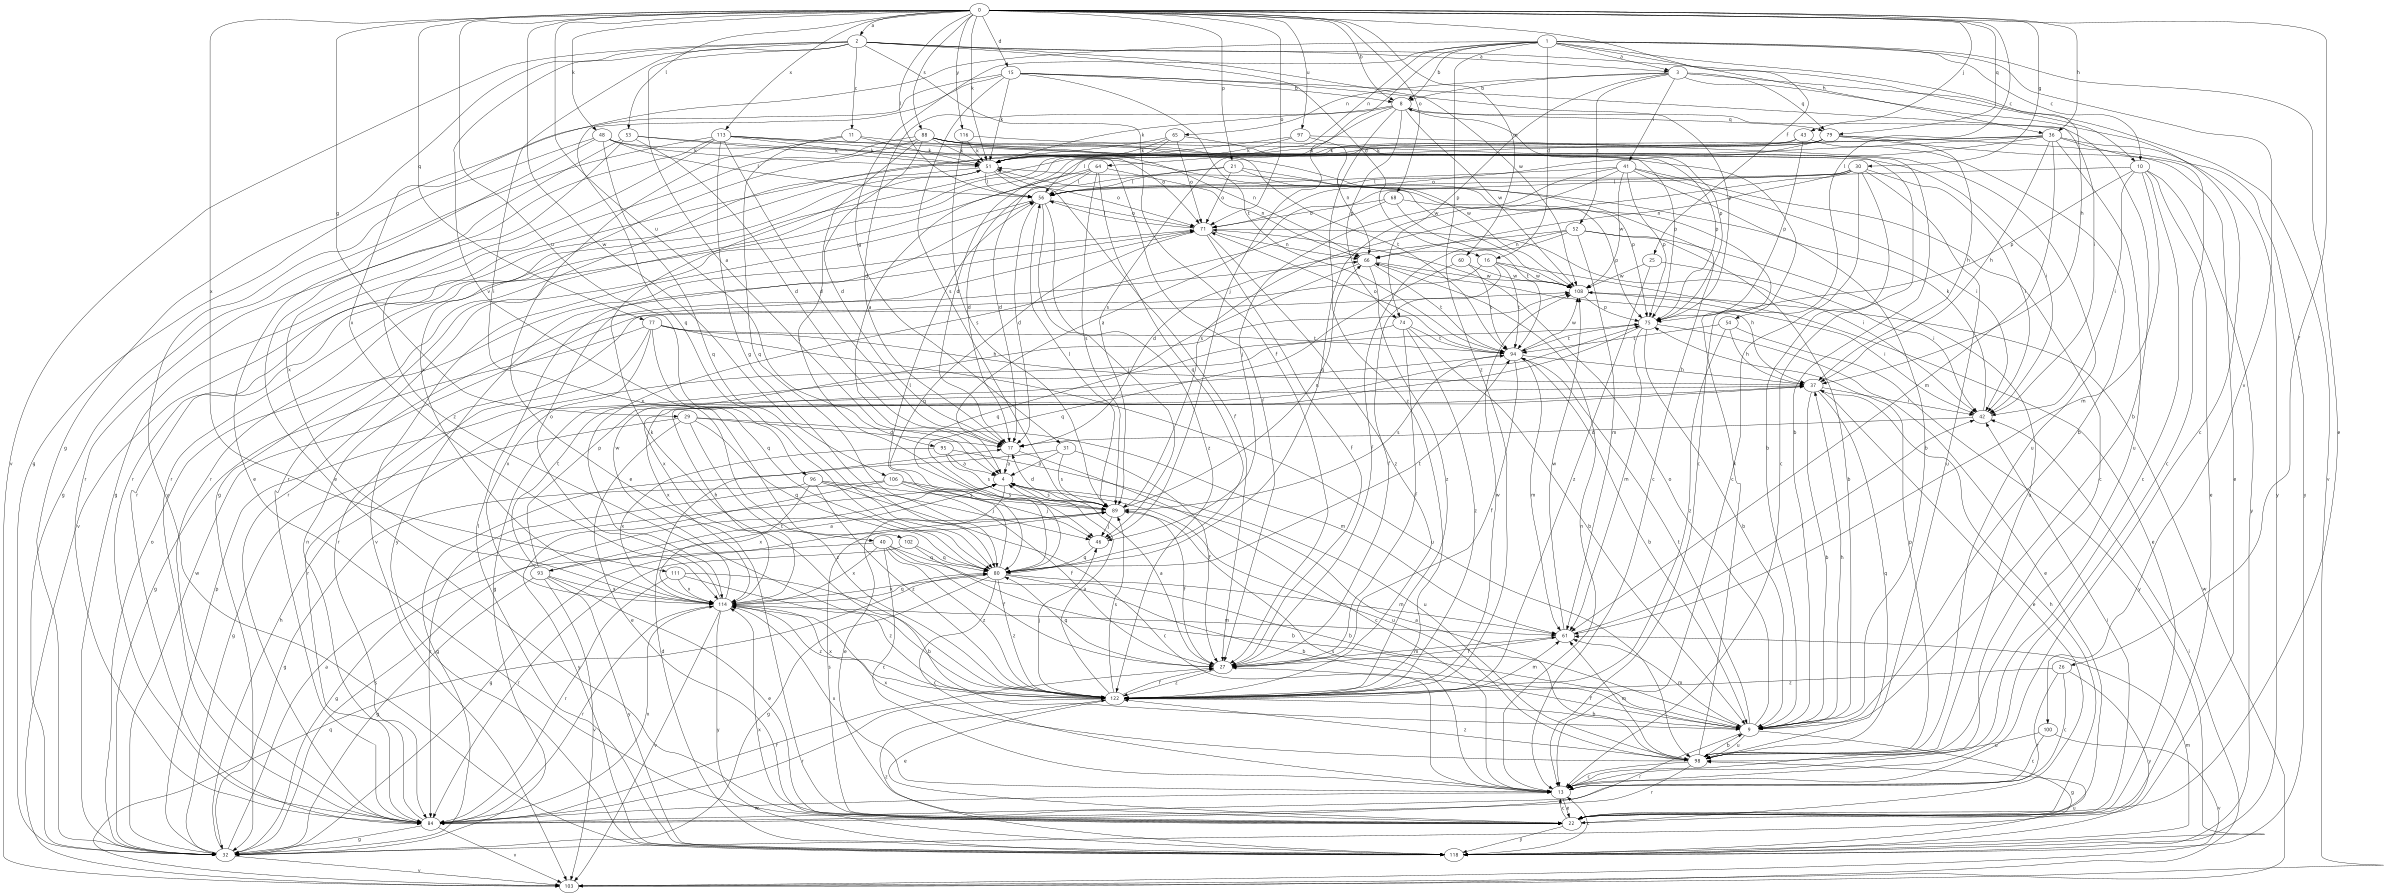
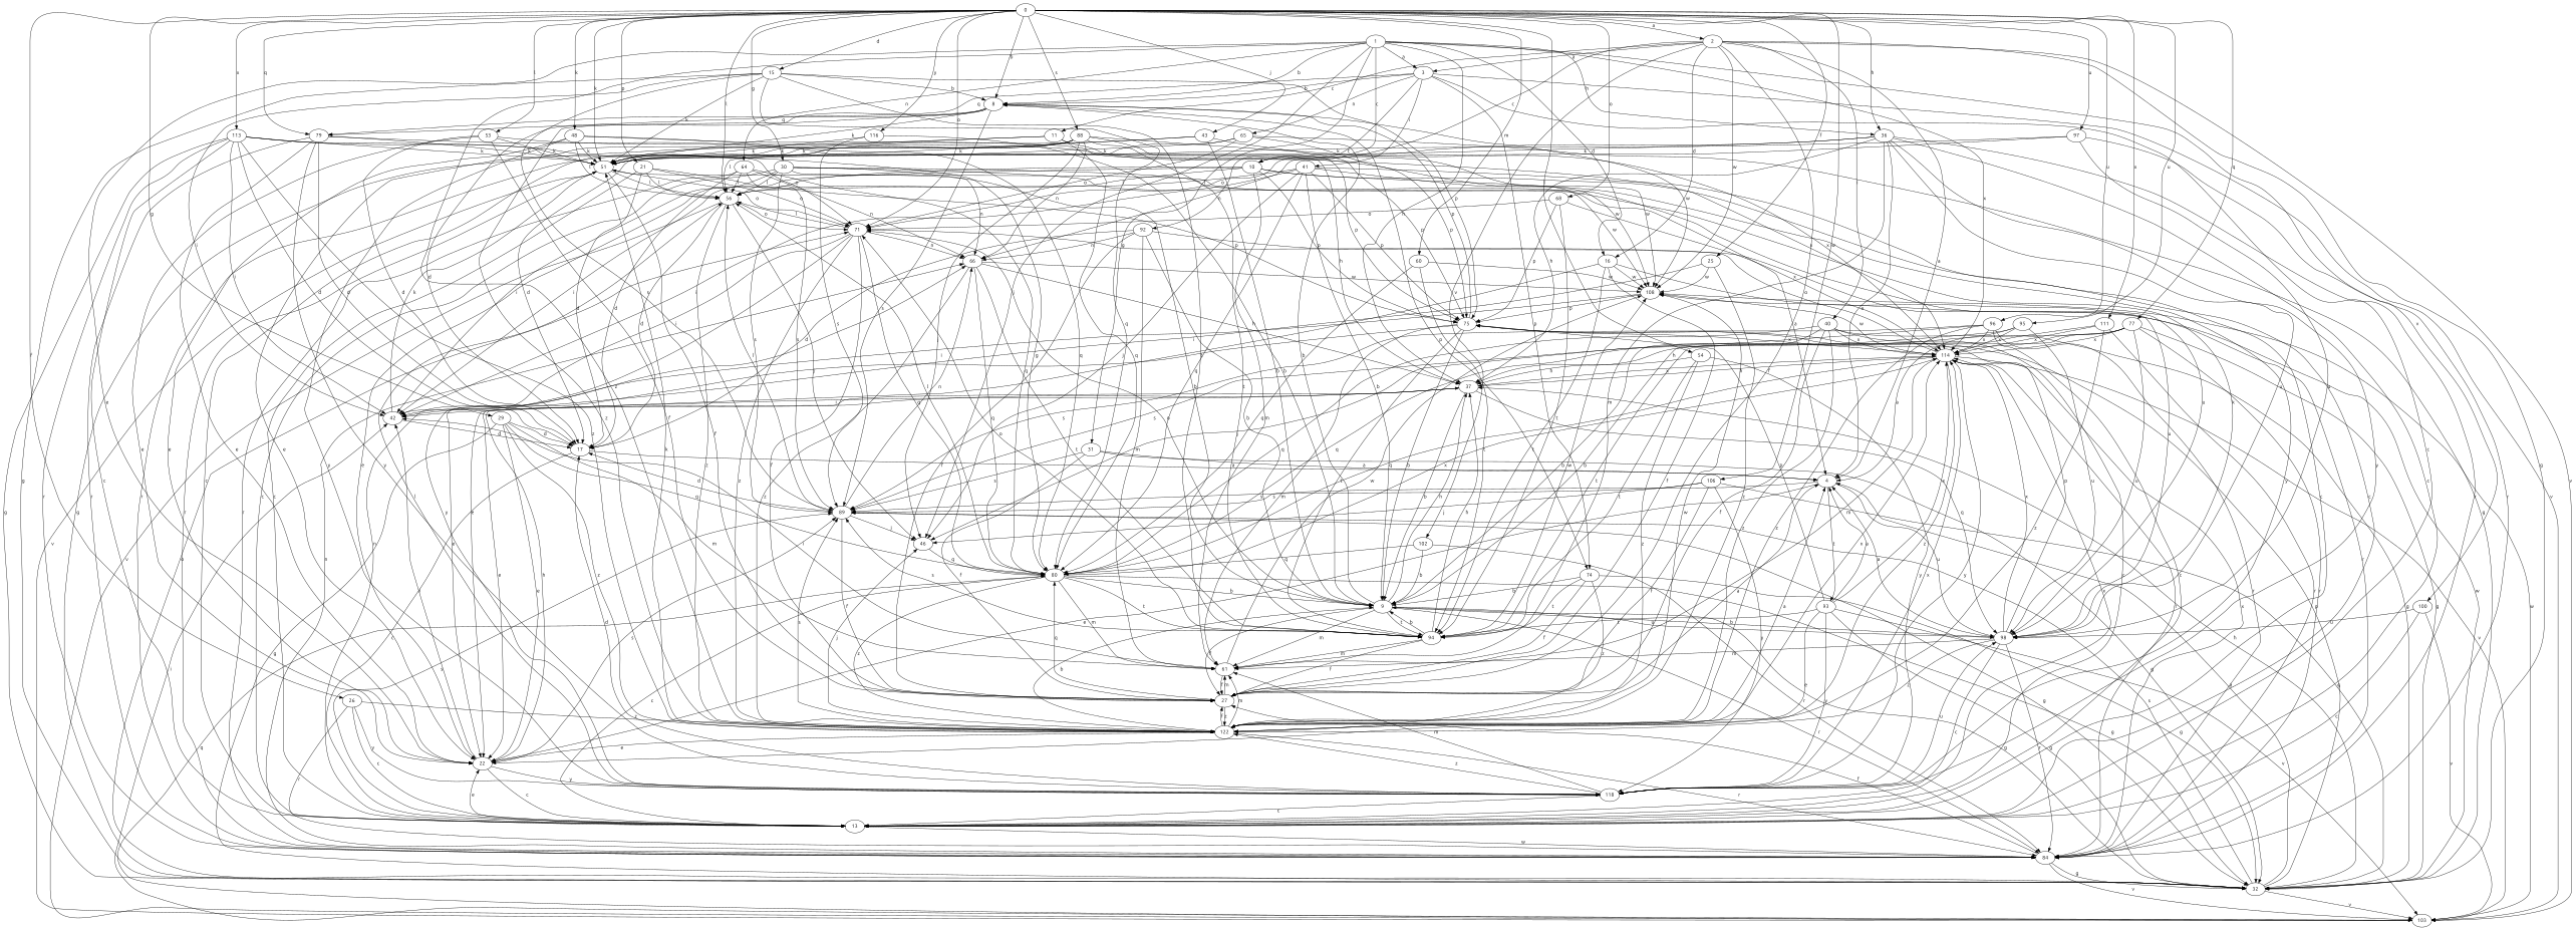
  strict digraph {
    fontname=Ubuntu
    node [fontname=Ubuntu]
    edge [fontname=Ubuntu]
    0
    2
    8
    15
    21
    25
    26
    29
    30
    36
    43
    48
    51
    53
    54
    56
    60
    68
    71
    77
    79
    88
    95
    96
    97
    106
    111
    113
    116
    3
    10
    16
    4
    11
    27
    32
    40
    102
    103
    108
    122
    74
    89
    17
    75
    94
    42
    80
    13
    84
    118
    22
    61
    98
    9
    66
    37
    114
    46
    1
    31
    64
    100
    41
    65
-   92 [label=52]
+   92
    93
    0 -> 2 [label=a]
    0 -> 8 [label=b]
    0 -> 15 [label=d]
    0 -> 21 [label=p]
    0 -> 25 [label=f]
    0 -> 26 [label=f]
    0 -> 29 [label=g]
    0 -> 30 [label=g]
    0 -> 36 [label=h]
    0 -> 43 [label=j]
    0 -> 48 [label=k]
    0 -> 51 [label=k]
    0 -> 53 [label=l]
    0 -> 54 [label=l]
    0 -> 56 [label=l]
    0 -> 60 [label=m]
    0 -> 68 [label=o]
    0 -> 71 [label=o]
    0 -> 77 [label=q]
    0 -> 79 [label=q]
    0 -> 88 [label=s]
    0 -> 95 [label=u]
    0 -> 96 [label=u]
    0 -> 97 [label=u]
    0 -> 106 [label=w]
    0 -> 111 [label=x]
    0 -> 113 [label=x]
    0 -> 116 [label=y]
    2 -> 3 [label=a]
    2 -> 10 [label=c]
    2 -> 16 [label=d]
    2 -> 4 [label=a]
    2 -> 11 [label=c]
    2 -> 27 [label=f]
    2 -> 32 [label=g]
    2 -> 40 [label=i]
    2 -> 102 [label=v]
    2 -> 103 [label=v]
    2 -> 108 [label=w]
    8 -> 51 [label=k]
    8 -> 79 [label=q]
    8 -> 108 [label=w]
    8 -> 122 [label=z]
    8 -> 74 [label=p]
    8 -> 89 [label=s]
    8 -> 17 [label=d]
-   8 -> 75 [label=p]
+   75 -> 8 [label=p]
    15 -> 8 [label=b]
    15 -> 51 [label=k]
    15 -> 32 [label=g]
    15 -> 89 [label=s]
    15 -> 75 [label=p]
    15 -> 94 [label=t]
    15 -> 42 [label=i]
    15 -> 80 [label=q]
    21 -> 56 [label=l]
    21 -> 71 [label=o]
    21 -> 17 [label=d]
    21 -> 75 [label=p]
    21 -> 13 [label=c]
    25 -> 108 [label=w]
    25 -> 122 [label=z]
    25 -> 42 [label=i]
    26 -> 122 [label=z]
    26 -> 13 [label=c]
    26 -> 84 [label=r]
    26 -> 118 [label=y]
    29 -> 32 [label=g]
    29 -> 122 [label=z]
    29 -> 17 [label=d]
    29 -> 80 [label=q]
    29 -> 22 [label=e]
    29 -> 61 [label=m]
    30 -> 56 [label=l]
    30 -> 4 [label=a]
    30 -> 89 [label=s]
    30 -> 42 [label=i]
    30 -> 13 [label=c]
    30 -> 98 [label=u]
    30 -> 9 [label=b]
    30 -> 66 [label=n]
    36 -> 51 [label=k]
    36 -> 71 [label=o]
    36 -> 4 [label=a]
    36 -> 13 [label=c]
    36 -> 84 [label=r]
    36 -> 118 [label=y]
    36 -> 61 [label=m]
    36 -> 98 [label=u]
    36 -> 37 [label=h]
    43 -> 51 [label=k]
    43 -> 75 [label=p]
    43 -> 84 [label=r]
    43 -> 9 [label=b]
    48 -> 51 [label=k]
    48 -> 56 [label=l]
    48 -> 108 [label=w]
    48 -> 80 [label=q]
    48 -> 118 [label=y]
    48 -> 22 [label=e]
    51 -> 56 [label=l]
    51 -> 71 [label=o]
    51 -> 27 [label=f]
    51 -> 103 [label=v]
    51 -> 84 [label=r]
    53 -> 51 [label=k]
    53 -> 27 [label=f]
    53 -> 17 [label=d]
    53 -> 22 [label=e]
    53 -> 114 [label=x]
    54 -> 122 [label=z]
    54 -> 94 [label=t]
    54 -> 118 [label=y]
    54 -> 37 [label=h]
    56 -> 71 [label=o]
    56 -> 103 [label=v]
    56 -> 122 [label=z]
    56 -> 17 [label=d]
    56 -> 46 [label=j]
    60 -> 108 [label=w]
    60 -> 94 [label=t]
    60 -> 80 [label=q]
    68 -> 71 [label=o]
    68 -> 75 [label=p]
    68 -> 94 [label=t]
    68 -> 114 [label=x]
    71 -> 56 [label=l]
    71 -> 27 [label=f]
    71 -> 122 [label=z]
    71 -> 42 [label=i]
    71 -> 80 [label=q]
    71 -> 118 [label=y]
    71 -> 66 [label=n]
    77 -> 32 [label=g]
    77 -> 94 [label=t]
    77 -> 80 [label=q]
    77 -> 84 [label=r]
    77 -> 98 [label=u]
    77 -> 37 [label=h]
    77 -> 114 [label=x]
    79 -> 51 [label=k]
    79 -> 17 [label=d]
    79 -> 84 [label=r]
    79 -> 118 [label=y]
    79 -> 22 [label=e]
    79 -> 37 [label=h]
    88 -> 51 [label=k]
    88 -> 32 [label=g]
    88 -> 17 [label=d]
    88 -> 75 [label=p]
    88 -> 94 [label=t]
    88 -> 13 [label=c]
    88 -> 66 [label=n]
    88 -> 114 [label=x]
    88 -> 46 [label=j]
    95 -> 4 [label=a]
    95 -> 89 [label=s]
    95 -> 98 [label=u]
    95 -> 114 [label=x]
    96 -> 122 [label=z]
    96 -> 89 [label=s]
    96 -> 13 [label=c]
    96 -> 84 [label=r]
    96 -> 114 [label=x]
    96 -> 46 [label=j]
    97 -> 51 [label=k]
    97 -> 84 [label=r]
    97 -> 98 [label=u]
    97 -> 66 [label=n]
    106 -> 27 [label=f]
    106 -> 32 [label=g]
    106 -> 89 [label=s]
    106 -> 118 [label=y]
    106 -> 46 [label=j]
    111 -> 122 [label=z]
    111 -> 84 [label=r]
    111 -> 9 [label=b]
    111 -> 114 [label=x]
    113 -> 51 [label=k]
    113 -> 71 [label=o]
    113 -> 32 [label=g]
    113 -> 122 [label=z]
    113 -> 17 [label=d]
    113 -> 42 [label=i]
    113 -> 80 [label=g]
    113 -> 13 [label=c]
    113 -> 84 [label=r]
    116 -> 51 [label=k]
    116 -> 89 [label=s]
    116 -> 9 [label=b]
    3 -> 8 [label=b]
    3 -> 79 [label=q]
    3 -> 103 [label=v]
    3 -> 74 [label=p]
    3 -> 13 [label=c]
    3 -> 41 [label=i]
    3 -> 65 [label=n]
    3 -> 92 [label=t]
    10 -> 56 [label=l]
    10 -> 75 [label=p]
    10 -> 42 [label=i]
    10 -> 13 [label=c]
    10 -> 118 [label=y]
    10 -> 22 [label=e]
    10 -> 61 [label=m]
    16 -> 27 [label=f]
    16 -> 108 [label=w]
    16 -> 94 [label=t]
    16 -> 84 [label=r]
    16 -> 22 [label=e]
    4 -> 89 [label=s]
    4 -> 22 [label=e]
    4 -> 98 [label=u]
    4 -> 93 [label=t]
    11 -> 51 [label=k]
    11 -> 108 [label=w]
    11 -> 80 [label=q]
    11 -> 22 [label=e]
    27 -> 4 [label=a]
    27 -> 122 [label=z]
    27 -> 80 [label=q]
    27 -> 61 [label=m]
    32 -> 71 [label=o]
    32 -> 4 [label=a]
    32 -> 103 [label=v]
    32 -> 108 [label=w]
    32 -> 89 [label=s]
    32 -> 75 [label=p]
    32 -> 37 [label=h]
    40 -> 27 [label=f]
    40 -> 32 [label=g]
    40 -> 122 [label=z]
    40 -> 80 [label=q]
    40 -> 13 [label=c]
    40 -> 9 [label=b]
    40 -> 114 [label=x]
    102 -> 80 [label=q]
    102 -> 84 [label=r]
    102 -> 9 [label=b]
    103 -> 108 [label=w]
    103 -> 42 [label=i]
    103 -> 80 [label=q]
    108 -> 75 [label=p]
    108 -> 42 [label=i]
    122 -> 51 [label=k]
    122 -> 4 [label=a]
    122 -> 27 [label=f]
    122 -> 108 [label=w]
    122 -> 89 [label=s]
    122 -> 84 [label=r]
    122 -> 22 [label=e]
    122 -> 61 [label=m]
    122 -> 9 [label=b]
    122 -> 114 [label=x]
    122 -> 46 [label=j]
    74 -> 27 [label=f]
    74 -> 32 [label=g]
    74 -> 122 [label=z]
    74 -> 94 [label=t]
    74 -> 9 [label=b]
    89 -> 56 [label=l]
    89 -> 27 [label=f]
    89 -> 32 [label=g]
    89 -> 17 [label=d]
    89 -> 66 [label=n]
    89 -> 46 [label=j]
    17 -> 4 [label=a]
    17 -> 13 [label=c]
    75 -> 94 [label=t]
    75 -> 22 [label=e]
    75 -> 61 [label=m]
    75 -> 9 [label=b]
    75 -> 114 [label=x]
    94 -> 71 [label=o]
    94 -> 27 [label=f]
    94 -> 108 [label=w]
    94 -> 89 [label=s]
    94 -> 61 [label=m]
    94 -> 9 [label=b]
    94 -> 37 [label=h]
    42 -> 51 [label=k]
    42 -> 17 [label=d]
    80 -> 56 [label=l]
    80 -> 32 [label=g]
    80 -> 122 [label=z]
    80 -> 94 [label=t]
    80 -> 13 [label=c]
    80 -> 61 [label=m]
    80 -> 9 [label=b]
    80 -> 114 [label=x]
    13 -> 89 [label=s]
    13 -> 84 [label=w]
    13 -> 22 [label=e]
    13 -> 66 [label=n]
    13 -> 114 [label=x]
    84 -> 27 [label=f]
    84 -> 32 [label=g]
    84 -> 103 [label=v]
    84 -> 66 [label=n]
    84 -> 114 [label=x]
    118 -> 56 [label=l]
    118 -> 122 [label=z]
    118 -> 17 [label=d]
    118 -> 13 [label=c]
    118 -> 61 [label=m]
    118 -> 98 [label=u]
    118 -> 114 [label=x]
    22 -> 89 [label=s]
    22 -> 42 [label=i]
    22 -> 13 [label=c]
    22 -> 118 [label=y]
    22 -> 37 [label=h]
    61 -> 27 [label=f]
    61 -> 108 [label=w]
    61 -> 42 [label=i]
    98 -> 51 [label=k]
    98 -> 4 [label=a]
    98 -> 122 [label=z]
    98 -> 75 [label=p]
    98 -> 13 [label=c]
    98 -> 84 [label=r]
    98 -> 61 [label=m]
    98 -> 9 [label=b]
    98 -> 114 [label=x]
    9 -> 8 [label=b]
    9 -> 71 [label=o]
    9 -> 27 [label=f]
    9 -> 32 [label=g]
    9 -> 94 [label=t]
    9 -> 84 [label=r]
    9 -> 61 [label=m]
    9 -> 98 [label=u]
    9 -> 37 [label=h]
    66 -> 108 [label=w]
    66 -> 122 [label=z]
    66 -> 94 [label=t]
    66 -> 80 [label=q]
    66 -> 37 [label=h]
    37 -> 42 [label=i]
    37 -> 22 [label=e]
    37 -> 98 [label=q]
    37 -> 9 [label=b]
    37 -> 114 [label=x]
    114 -> 71 [label=o]
    114 -> 103 [label=v]
    114 -> 108 [label=w]
    114 -> 122 [label=z]
    114 -> 80 [label=q]
    114 -> 84 [label=r]
    114 -> 118 [label=y]
    114 -> 61 [label=m]
    114 -> 37 [label=h]
    46 -> 80 [label=q]
    1 -> 8 [label=b]
    1 -> 36 [label=h]
    1 -> 3 [label=a]
    1 -> 10 [label=c]
    1 -> 16 [label=d]
    1 -> 122 [label=z]
    1 -> 22 [label=e]
    1 -> 37 [label=h]
    1 -> 114 [label=x]
    1 -> 46 [label=j]
    1 -> 31 [label=g]
    1 -> 64 [label=n]
    1 -> 100 [label=v]
    31 -> 4 [label=a]
    31 -> 27 [label=f]
    31 -> 32 [label=g]
    31 -> 89 [label=s]
    64 -> 56 [label=l]
    64 -> 89 [label=s]
    64 -> 17 [label=d]
    64 -> 80 [label=q]
    64 -> 84 [label=r]
    64 -> 66 [label=n]
    100 -> 103 [label=v]
    100 -> 13 [label=c]
    100 -> 98 [label=u]
    41 -> 56 [label=l]
    41 -> 108 [label=w]
    41 -> 75 [label=p]
    41 -> 42 [label=i]
    41 -> 80 [label=q]
    41 -> 13 [label=c]
    41 -> 9 [label=b]
    41 -> 46 [label=j]
    65 -> 51 [label=k]
    65 -> 56 [label=l]
    65 -> 71 [label=o]
    65 -> 32 [label=g]
    65 -> 75 [label=p]
    92 -> 27 [label=f]
    92 -> 17 [label=d]
    92 -> 61 [label=m]
    92 -> 98 [label=u]
    92 -> 9 [label=b]
    92 -> 66 [label=n]
    93 -> 4 [label=a]
    93 -> 32 [label=g]
    93 -> 103 [label=v]
    93 -> 75 [label=p]
    93 -> 94 [label=t]
    93 -> 118 [label=y]
    93 -> 22 [label=e]
    93 -> 114 [label=x]
  }
